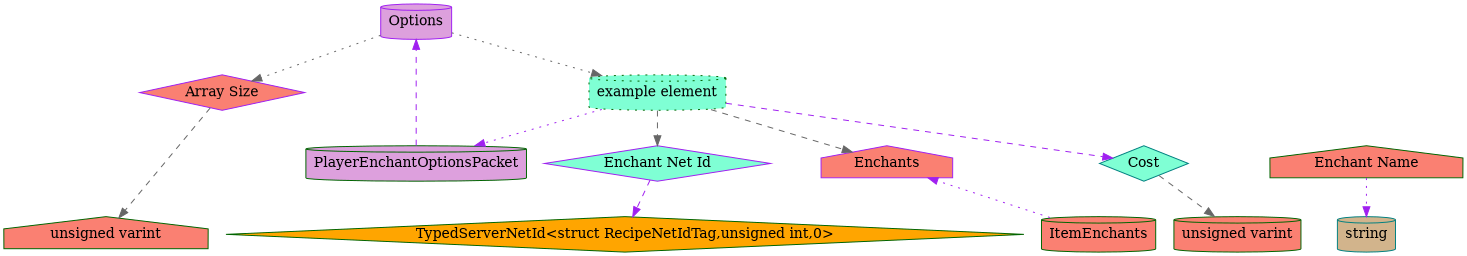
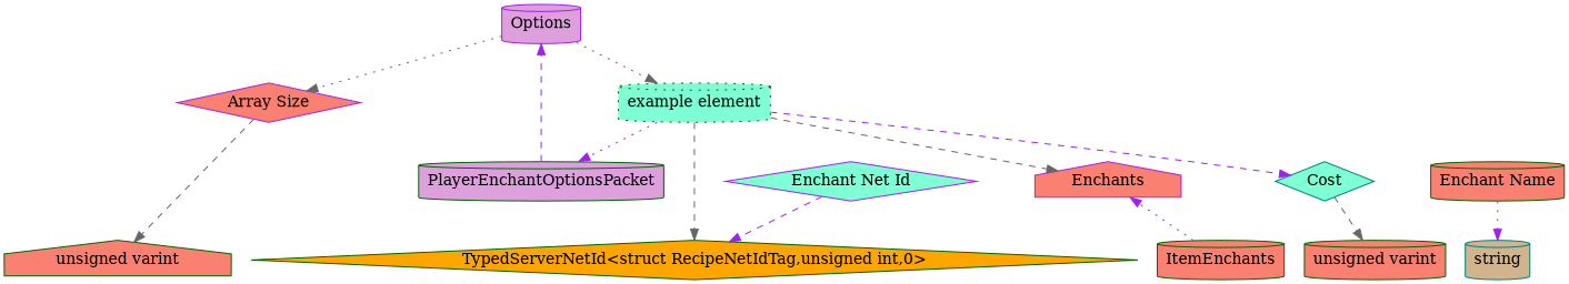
  digraph {
    rankdir=TB
    node [color=darkgreen fillcolor=salmon shape=cylinder style=filled]
    edge [color=purple style=dashed]
    n1 [label="unsigned varint" shape=house]
    n2 [label="unsigned varint"]
    n3 [label=ItemEnchants]
    n4 [color=teal fillcolor=tan label=string]
    n5 [fillcolor=orange label="TypedServerNetId<struct RecipeNetIdTag,unsigned int,0>" shape=diamond]
    n6 [color=purple label=Enchants shape=house]
    n7 [fillcolor=plum label=PlayerEnchantOptionsPacket]
    n8 [color=purple fillcolor=plum label=Options]
    n9 [color=purple label="Array Size" shape=diamond]
    n10 [fillcolor=aquamarine label="example element" style="dotted,filled"]
    n11 [color=teal fillcolor=aquamarine label=Cost shape=diamond]
    n12 [color=purple fillcolor=aquamarine label="Enchant Net Id" shape=diamond]
-   n13 [label="Enchant Name" shape=house]
+   n13 [label="Enchant Name"]
    subgraph sub_1 {
      rank=max
      n1
      n2
      n3
      n4
      n5
    }
    n3 -> n6 [style=dotted]
    n7 -> n8
    n8 -> n9 [color=gray40 style=dotted]
    n8 -> n10 [color=gray40 style=dotted]
    n9 -> n1 [color=gray40]
    n10 -> n6 [color=gray40]
    n10 -> n7 [style=dotted]
    n10 -> n11
-   n10 -> n12 [color=gray40]
+   n10 -> n5 [color=gray40]
    n11 -> n2 [color=gray40]
    n12 -> n5
    n13 -> n4 [style=dotted]
  }
